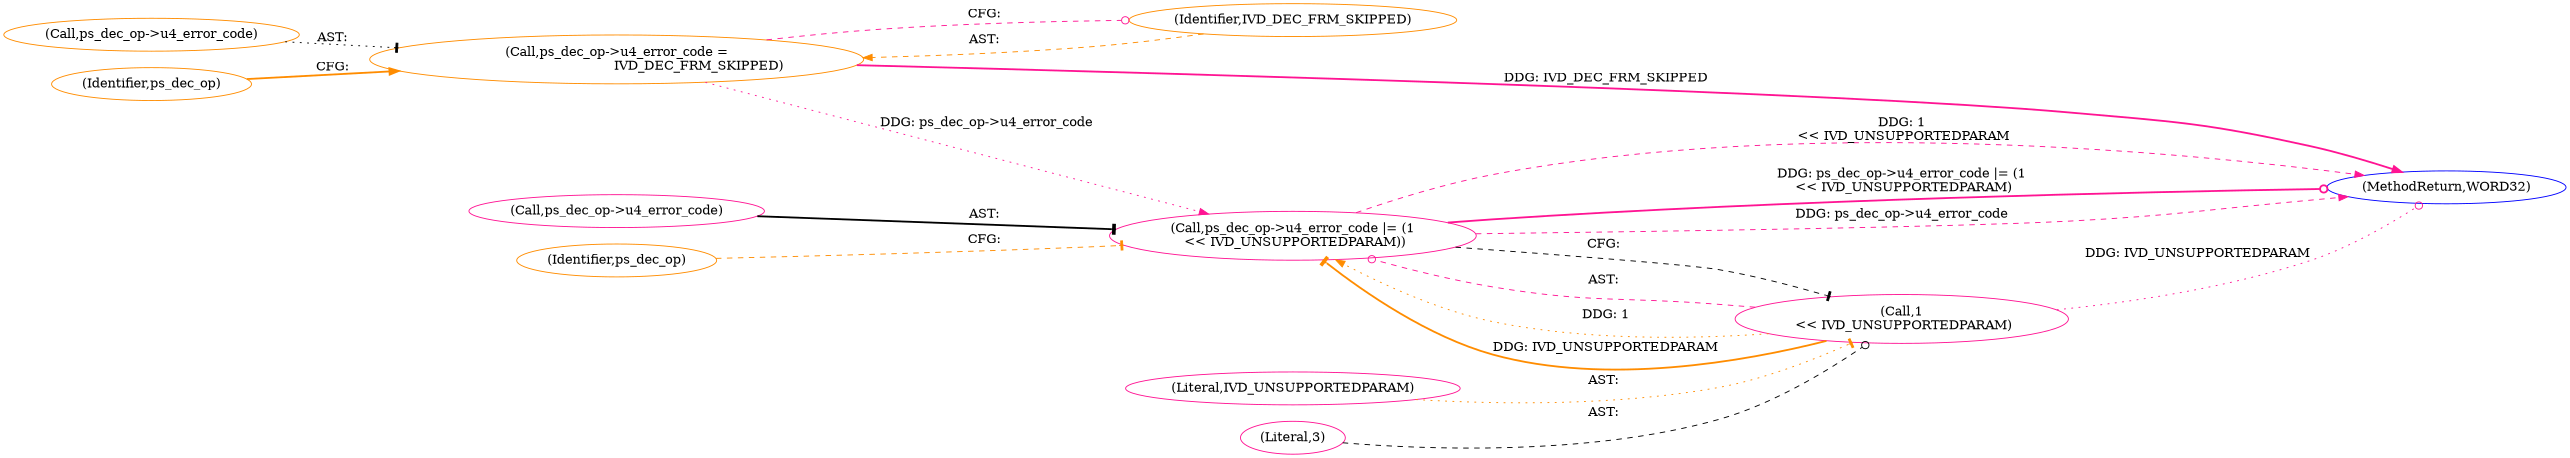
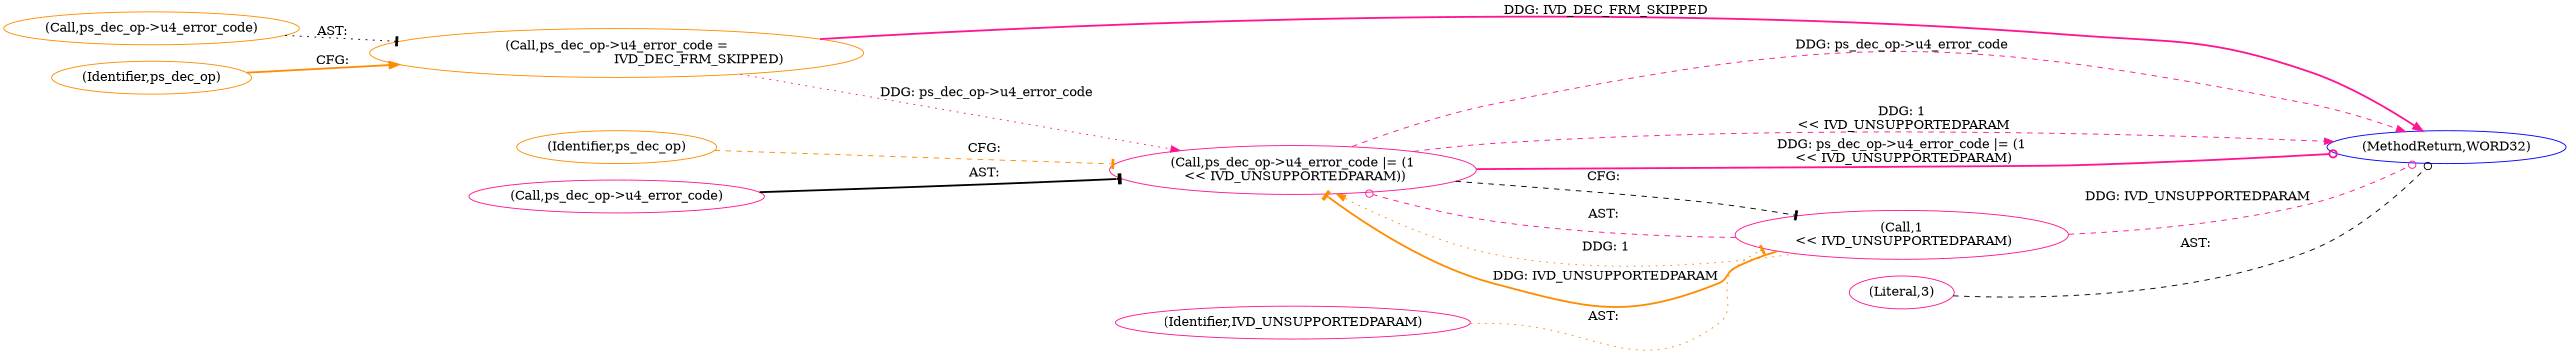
  digraph {
    rankdir=LR
    node [color=deeppink]
    edge [arrowhead=normal color=deeppink style=dashed]
    n1 [label="(Call,ps_dec_op->u4_error_code |= (1\n << IVD_UNSUPPORTEDPARAM))"]
    n2 [label="(Call,1\n << IVD_UNSUPPORTEDPARAM)"]
    n3 [color=blue label="(MethodReturn,WORD32)"]
    n4 [color=darkorange label="(Call,ps_dec_op->u4_error_code =\n                                        IVD_DEC_FRM_SKIPPED)"]
-   n5 [color=darkorange label="(Identifier,IVD_DEC_FRM_SKIPPED)"]
-   n6 [label="(Literal,IVD_UNSUPPORTEDPARAM)"]
+   n6 [label="(Identifier,IVD_UNSUPPORTEDPARAM)"]
    n7 [label="(Call,ps_dec_op->u4_error_code)"]
    n8 [label="(Literal,3)"]
    n9 [color=darkorange label="(Call,ps_dec_op->u4_error_code)"]
    n10 [color=darkorange label="(Identifier,ps_dec_op)"]
    n11 [color=darkorange label="(Identifier,ps_dec_op)"]
    n1 -> n2 [arrowhead=tee color=black label="CFG: "]
    n1 -> n3 [label="DDG: ps_dec_op->u4_error_code"]
    n1 -> n3 [label="DDG: 1\n << IVD_UNSUPPORTEDPARAM"]
    n1 -> n3 [arrowhead=odot label="DDG: ps_dec_op->u4_error_code |= (1\n << IVD_UNSUPPORTEDPARAM)" style=bold]
    n2 -> n1 [arrowhead=odot label="AST: "]
    n2 -> n1 [color=darkorange label="DDG: 1" style=dotted]
    n2 -> n1 [arrowhead=tee color=darkorange label="DDG: IVD_UNSUPPORTEDPARAM" style=bold]
-   n2 -> n3 [arrowhead=odot label="DDG: IVD_UNSUPPORTEDPARAM" style=dotted]
+   n2 -> n3 [arrowhead=odot label="DDG: IVD_UNSUPPORTEDPARAM"]
    n4 -> n1 [label="DDG: ps_dec_op->u4_error_code" style=dotted]
    n4 -> n3 [label="DDG: IVD_DEC_FRM_SKIPPED" style=bold]
-   n4 -> n5 [arrowhead=odot label="CFG: "]
-   n5 -> n4 [color=darkorange label="AST: "]
    n6 -> n2 [arrowhead=tee color=darkorange label="AST: " style=dotted]
    n7 -> n1 [arrowhead=tee color=black label="AST: " style=bold]
-   n8 -> n2 [arrowhead=odot color=black label="AST: "]
+   n8 -> n3 [arrowhead=odot color=black label="AST: "]
    n9 -> n4 [arrowhead=tee color=black label="AST: " style=dotted]
    n10 -> n1 [arrowhead=tee color=darkorange label="CFG: "]
    n11 -> n4 [color=darkorange label="CFG: " style=bold]
  }
